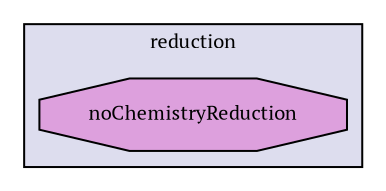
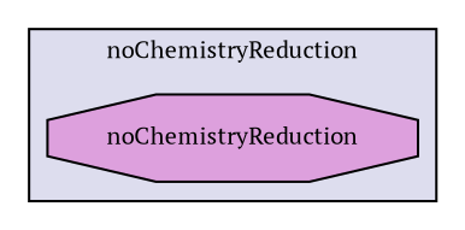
  digraph {
    compound=true
    fontname="PT Serif"
    n1 [fillcolor=plum fontname="PT Serif" fontsize=10 label=noChemistryReduction pencolor=black shape=octagon style=filled]
    subgraph cluster_1 {
      bgcolor="#ddddee"
      fontsize=10
-     label=reduction
+     label=noChemistryReduction
      pencolor=black
      n1
    }
  }
